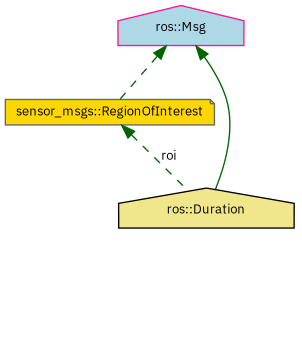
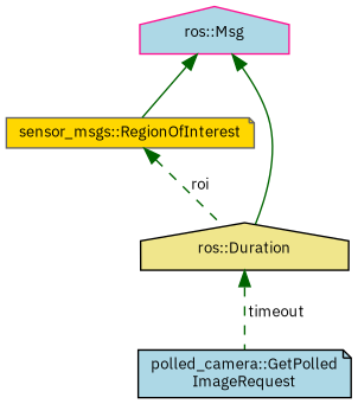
  digraph {
    fontname="IBM Plex Sans"
    node [color=black fillcolor=lightblue fontname="IBM Plex Sans" fontsize=10 shape=note style=filled]
    edge [color=darkgreen dir=back fontname="IBM Plex Sans" fontsize=10 labelfontname=Helvetica labelfontsize=10 style=solid]
+   n1 [fontcolor=black height=0.2 label="polled_camera::GetPolled\lImageRequest" width=0.4]
    n2 [color=deeppink height=0.2 label="ros::Msg" shape=house width=0.4]
    n3 [color=gray40 fillcolor=gold height=0.2 label="sensor_msgs::RegionOfInterest" width=0.4]
    n4 [fillcolor=khaki height=0.2 label="ros::Duration" shape=house width=0.4]
-   n2 -> n3 [style=dashed]
+   n2 -> n3
    n2 -> n4
    n3 -> n4 [label=" roi" style=dashed]
+   n4 -> n1 [label=" timeout" style=dashed]
  }
